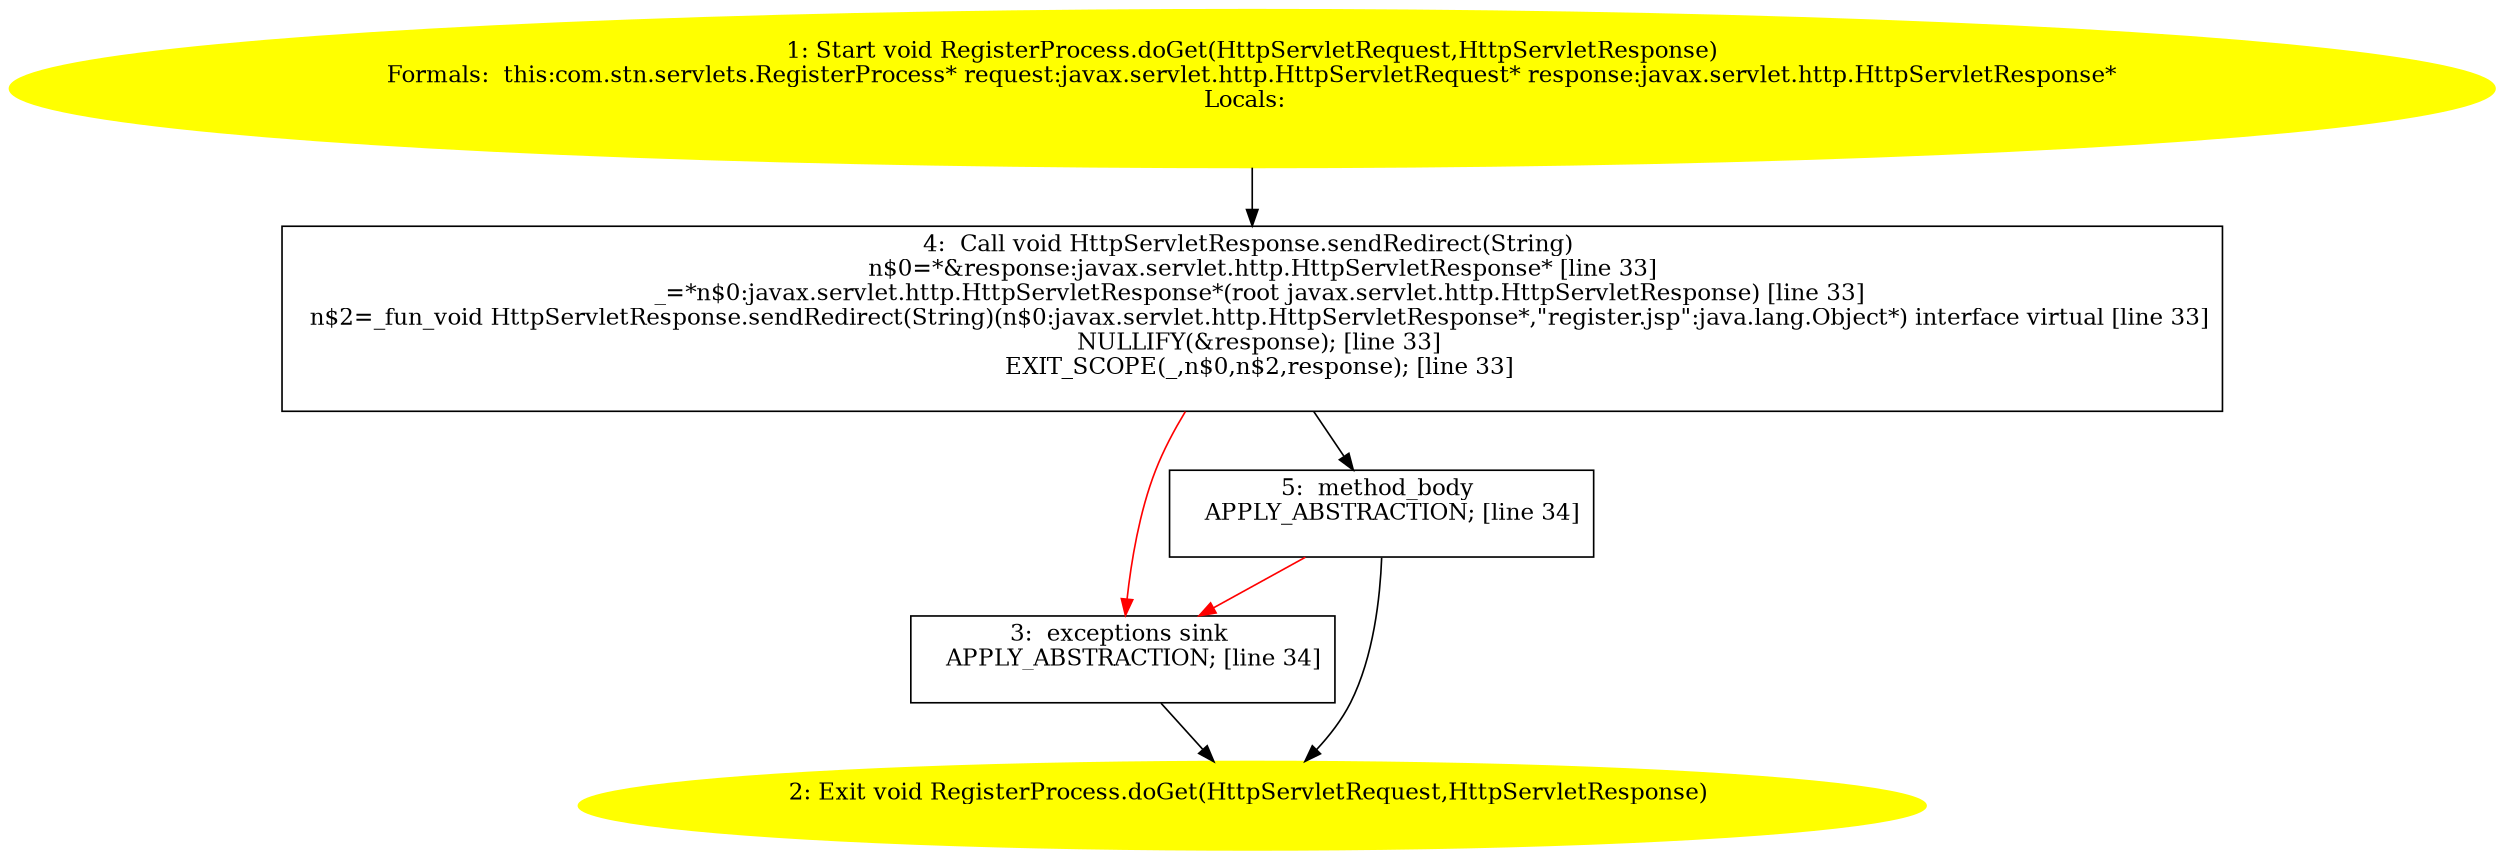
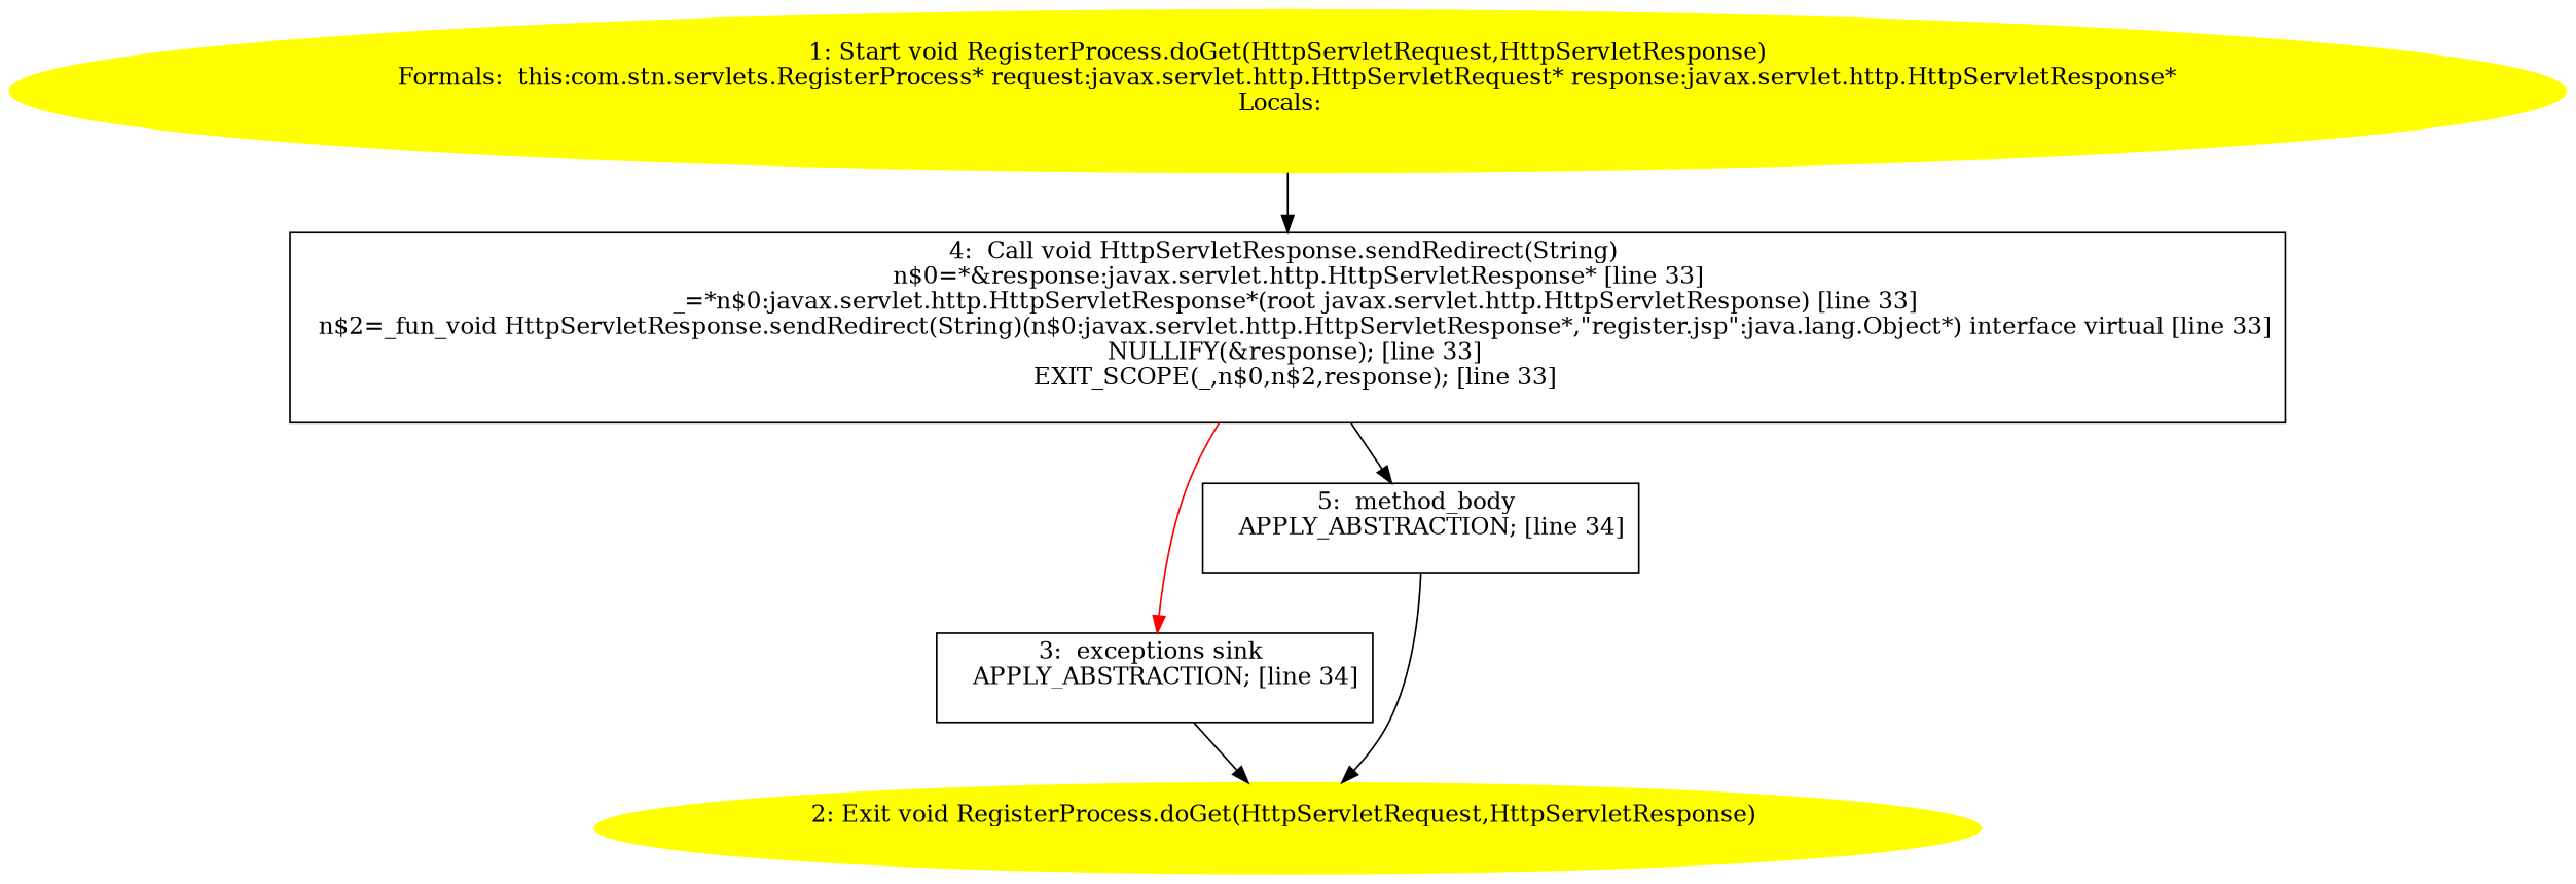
  digraph {
    node [shape=box]
    n1 [color=yellow label="1: Start void RegisterProcess.doGet(HttpServletRequest,HttpServletResponse)\nFormals:  this:com.stn.servlets.RegisterProcess* request:javax.servlet.http.HttpServletRequest* response:javax.servlet.http.HttpServletResponse*\nLocals:  \n  " style=filled shape=""]
    n2 [label="4:  Call void HttpServletResponse.sendRedirect(String) \n   n$0=*&response:javax.servlet.http.HttpServletResponse* [line 33]\n  _=*n$0:javax.servlet.http.HttpServletResponse*(root javax.servlet.http.HttpServletResponse) [line 33]\n  n$2=_fun_void HttpServletResponse.sendRedirect(String)(n$0:javax.servlet.http.HttpServletResponse*,\"register.jsp\":java.lang.Object*) interface virtual [line 33]\n  NULLIFY(&response); [line 33]\n  EXIT_SCOPE(_,n$0,n$2,response); [line 33]\n "]
    n3 [label="3:  exceptions sink \n   APPLY_ABSTRACTION; [line 34]\n "]
    n4 [label="5:  method_body \n   APPLY_ABSTRACTION; [line 34]\n "]
    n5 [color=yellow label="2: Exit void RegisterProcess.doGet(HttpServletRequest,HttpServletResponse) \n  " style=filled shape=""]
    n1 -> n2
    n2 -> n3 [color=red]
    n2 -> n4
    n3 -> n5
-   n4 -> n3 [color=red]
    n4 -> n5
  }
